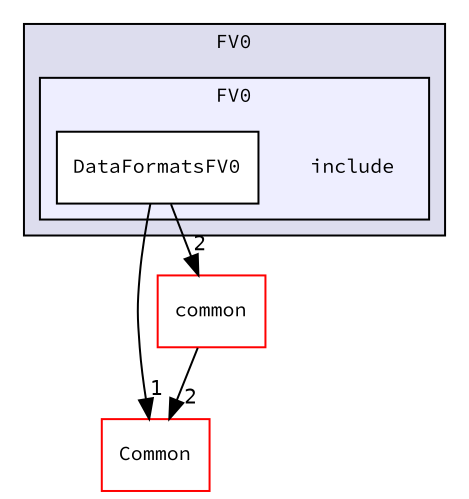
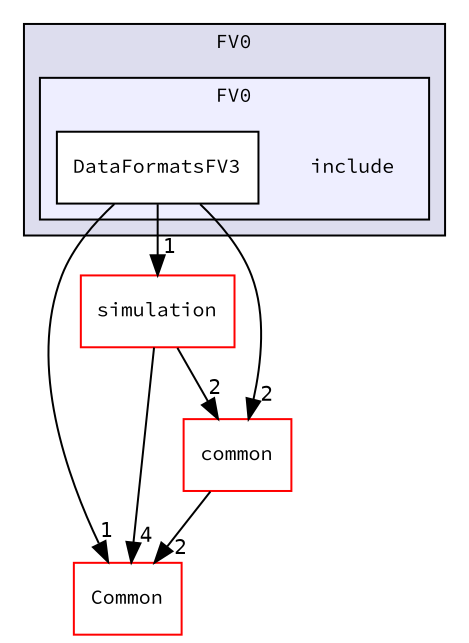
  digraph {
    compound=true
    fontname="Source Code Pro"
    node [fontname="Source Code Pro" fontsize=10 shape=box color=red]
    edge [headlabel=2 labeldistance=1.5 labelfontname=Helvetica labelfontsize=10 fontname="Source Code Pro"]
    n1 [label=include shape=plaintext color=""]
-   n2 [color=black fillcolor=white label=DataFormatsFV0 style=filled]
+   n2 [color=black fillcolor=white label=DataFormatsFV3 style=filled]
    n3 [label=Common]
+   n4 [label=simulation]
    n5 [label=common]
    subgraph cluster_1 {
      bgcolor="#ddddee"
      fontsize=10
      label=FV0
      pencolor=black
      subgraph cluster_2 {
        bgcolor="#eeeeff"
        fontsize=10
        pencolor=black
        n1
        n2
      }
    }
    n2 -> n3 [headlabel=1]
+   n2 -> n4 [headlabel=1]
    n2 -> n5
+   n4 -> n3 [headlabel=4]
+   n4 -> n5
    n5 -> n3
  }
